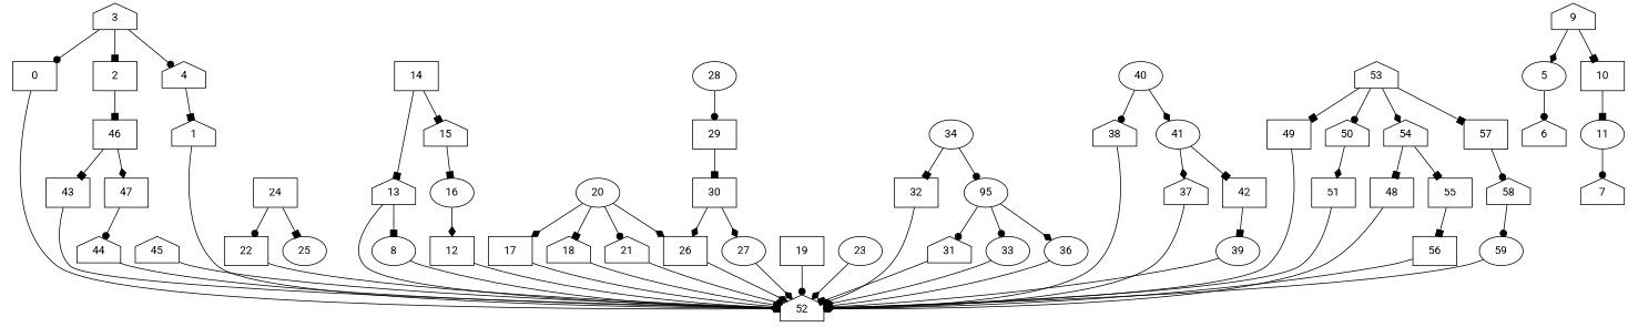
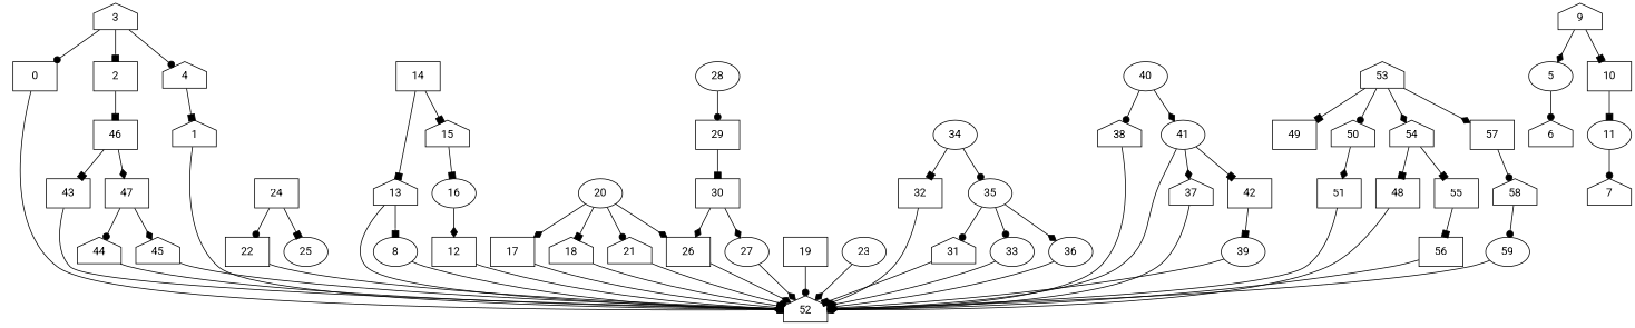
  strict digraph {
    fontname=Roboto
    node [exec=74 fontname=Roboto shape=box]
    edge [arrowhead=box comm=6 fontname=Roboto]
    0 [exec=100]
    52 [exec=170 shape=house]
    1 [exec=155 shape=house]
    2 [exec=187]
    46 [exec=57]
    43 [exec=165]
    47 [exec=195]
    3 [exec=188 shape=house]
    4 [shape=house]
    5 [exec=154 shape=ellipse]
    6 [exec=114 shape=house]
    24 [exec=162]
    22 [exec=151]
    25 [exec=112 shape=ellipse]
    7 [exec=163 shape=house]
    8 [shape=ellipse]
    9 [exec=100 shape=house]
    10 [exec=124]
    11 [shape=ellipse]
    12 [exec=142]
    13 [exec=112 shape=house]
    14 [exec=160]
    15 [exec=127 shape=house]
    16 [exec=141 shape=ellipse]
    17 [exec=107]
    18 [exec=85 shape=house]
    19 [exec=103]
    20 [exec=183 shape=ellipse]
    21 [exec=53 shape=house]
    26 [exec=170]
    23 [shape=ellipse]
    27 [exec=127 shape=ellipse]
    28 [exec=154 shape=ellipse]
    29 [exec=71]
    30 [exec=99]
    31 [exec=54 shape=house]
    32 [exec=55]
    33 [exec=187 shape=ellipse]
    34 [exec=81 shape=ellipse]
-   35 [exec=114 shape=ellipse label=95]
+   35 [exec=114 shape=ellipse]
    36 [exec=200 shape=ellipse]
    37 [exec=155 shape=house]
    38 [exec=157 shape=house]
    39 [exec=174 shape=ellipse]
    40 [exec=118 shape=ellipse]
    41 [exec=171 shape=ellipse]
    42 [exec=172]
    44 [exec=64 shape=house]
    45 [exec=96 shape=house]
    48 [exec=158]
    49 [exec=184]
    50 [exec=175 shape=house]
    51 [exec=69]
    53 [exec=109 shape=house]
    54 [exec=75 shape=house]
    57 [exec=87]
    55 [exec=144]
    58 [exec=112 shape=house]
    56 [exec=142]
    59 [exec=131 shape=ellipse]
    0 -> 52 [comm=5]
    1 -> 52 [arrowhead=dot comm=10]
    2 -> 46 [comm=9]
    46 -> 43 [comm=12]
    46 -> 47 [arrowhead=diamond comm=19]
    43 -> 52 [arrowhead=dot comm=18]
    47 -> 44 [arrowhead=dot comm=11]
+   47 -> 45 [arrowhead=diamond comm=11]
    3 -> 0 [arrowhead=dot comm=14]
    3 -> 2 [comm=9]
    3 -> 4 [arrowhead=dot comm=10]
    4 -> 1 [comm=17]
    5 -> 6 [arrowhead=dot comm=12]
    24 -> 22 [arrowhead=dot]
    24 -> 25 [comm=7]
    22 -> 52 [arrowhead=dot comm=9]
    8 -> 52 [arrowhead=diamond comm=18]
    9 -> 5 [arrowhead=diamond comm=15]
    9 -> 10 [comm=10]
    10 -> 11 [comm=12]
    11 -> 7 [arrowhead=dot comm=5]
    12 -> 52 [arrowhead=diamond comm=17]
    13 -> 52 [comm=11]
    13 -> 8 [comm=9]
    14 -> 13 [comm=17]
    14 -> 15 [comm=15]
    15 -> 16 [comm=19]
    16 -> 12 [arrowhead=diamond comm=5]
    17 -> 52 [comm=17]
    18 -> 52 [comm=9]
    19 -> 52 [arrowhead=dot comm=12]
    20 -> 17 [arrowhead=diamond comm=13]
    20 -> 18 [comm=10]
    20 -> 21 [arrowhead=dot comm=16]
    20 -> 26 [arrowhead=diamond comm=9]
    21 -> 52 [arrowhead=dot comm=10]
    26 -> 52 [arrowhead=diamond]
    23 -> 52 [arrowhead=diamond comm=17]
    27 -> 52 [arrowhead=diamond comm=20]
    28 -> 29 [arrowhead=dot]
    29 -> 30 [comm=8]
    30 -> 26 [arrowhead=diamond comm=8]
    30 -> 27 [arrowhead=diamond comm=16]
    31 -> 52
    32 -> 52 [arrowhead=diamond]
    33 -> 52 [arrowhead=diamond comm=12]
    34 -> 32 [comm=12]
    34 -> 35 [arrowhead=dot comm=18]
    35 -> 31 [arrowhead=dot comm=7]
    35 -> 33 [arrowhead=dot comm=20]
    35 -> 36 [arrowhead=diamond comm=14]
    36 -> 52 [arrowhead=dot comm=7]
    37 -> 52 [arrowhead=diamond]
    38 -> 52 [arrowhead=dot comm=10]
    39 -> 52 [arrowhead=diamond comm=19]
    40 -> 38 [arrowhead=dot comm=8]
    40 -> 41 [arrowhead=diamond comm=8]
    41 -> 37 [arrowhead=diamond]
    41 -> 42 [comm=10]
    42 -> 39 [comm=5]
    44 -> 52 [comm=14]
    45 -> 52 [comm=13]
    48 -> 52 [arrowhead=diamond comm=13]
-   49 -> 52 [arrowhead=dot comm=5]
+   41 -> 52 [arrowhead=dot comm=5]
    50 -> 51 [arrowhead=diamond comm=13]
    51 -> 52 [comm=15]
    53 -> 49
    53 -> 50 [arrowhead=dot comm=16]
    53 -> 54 [arrowhead=diamond comm=7]
-   53 -> 57 [comm=16]
+   53 -> 57 [arrowhead=diamond comm=16]
    54 -> 48 [comm=12]
    54 -> 55 [comm=8]
    57 -> 58 [arrowhead=dot comm=15]
    55 -> 56 [comm=5]
    58 -> 59 [arrowhead=dot comm=18]
    56 -> 52 [comm=16]
    59 -> 52 [arrowhead=diamond]
  }
